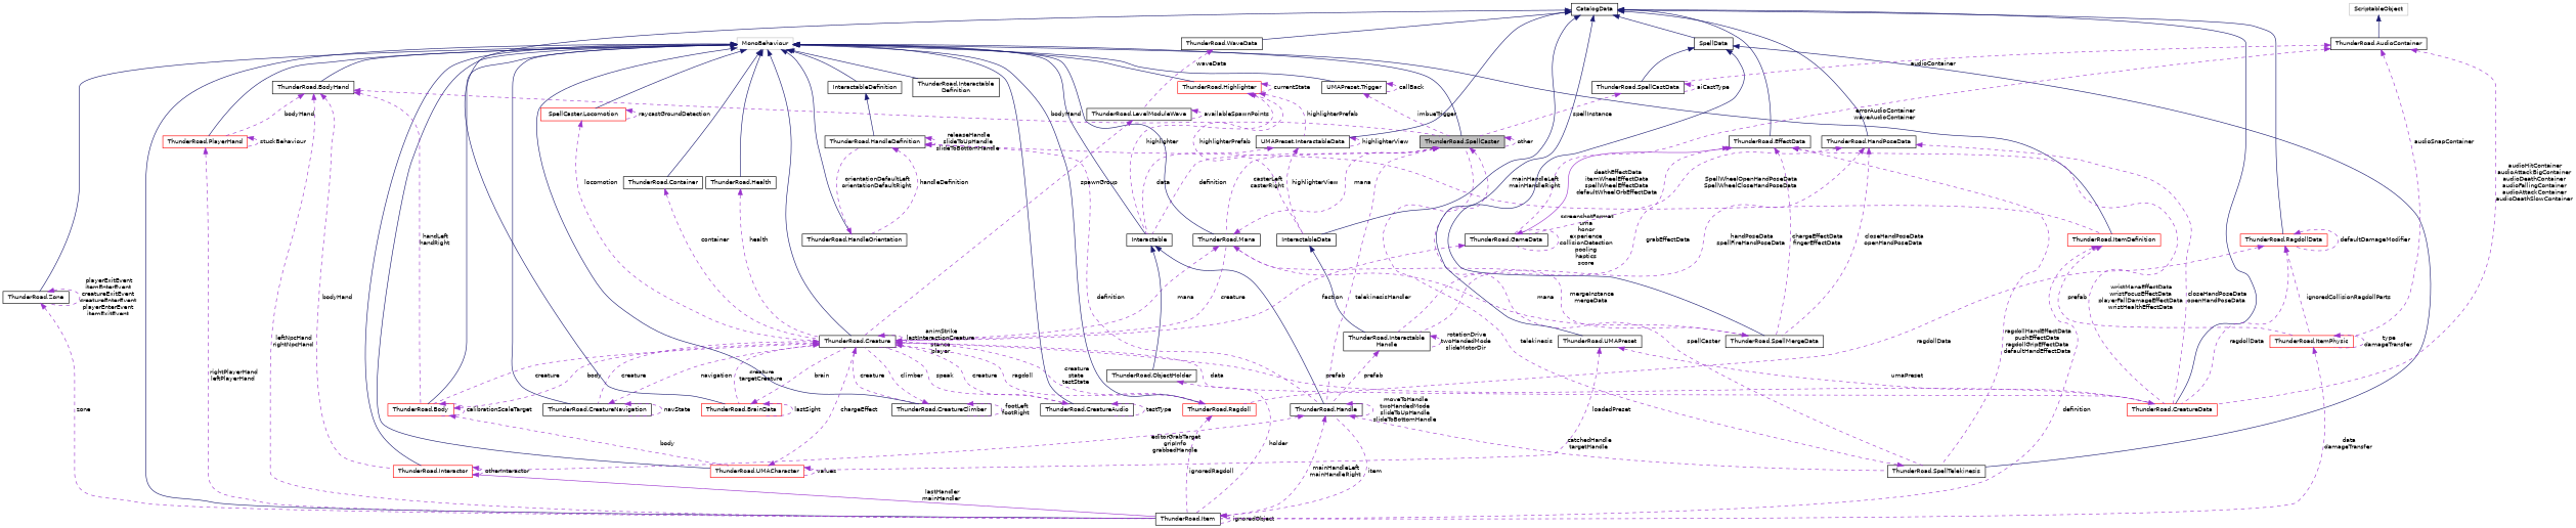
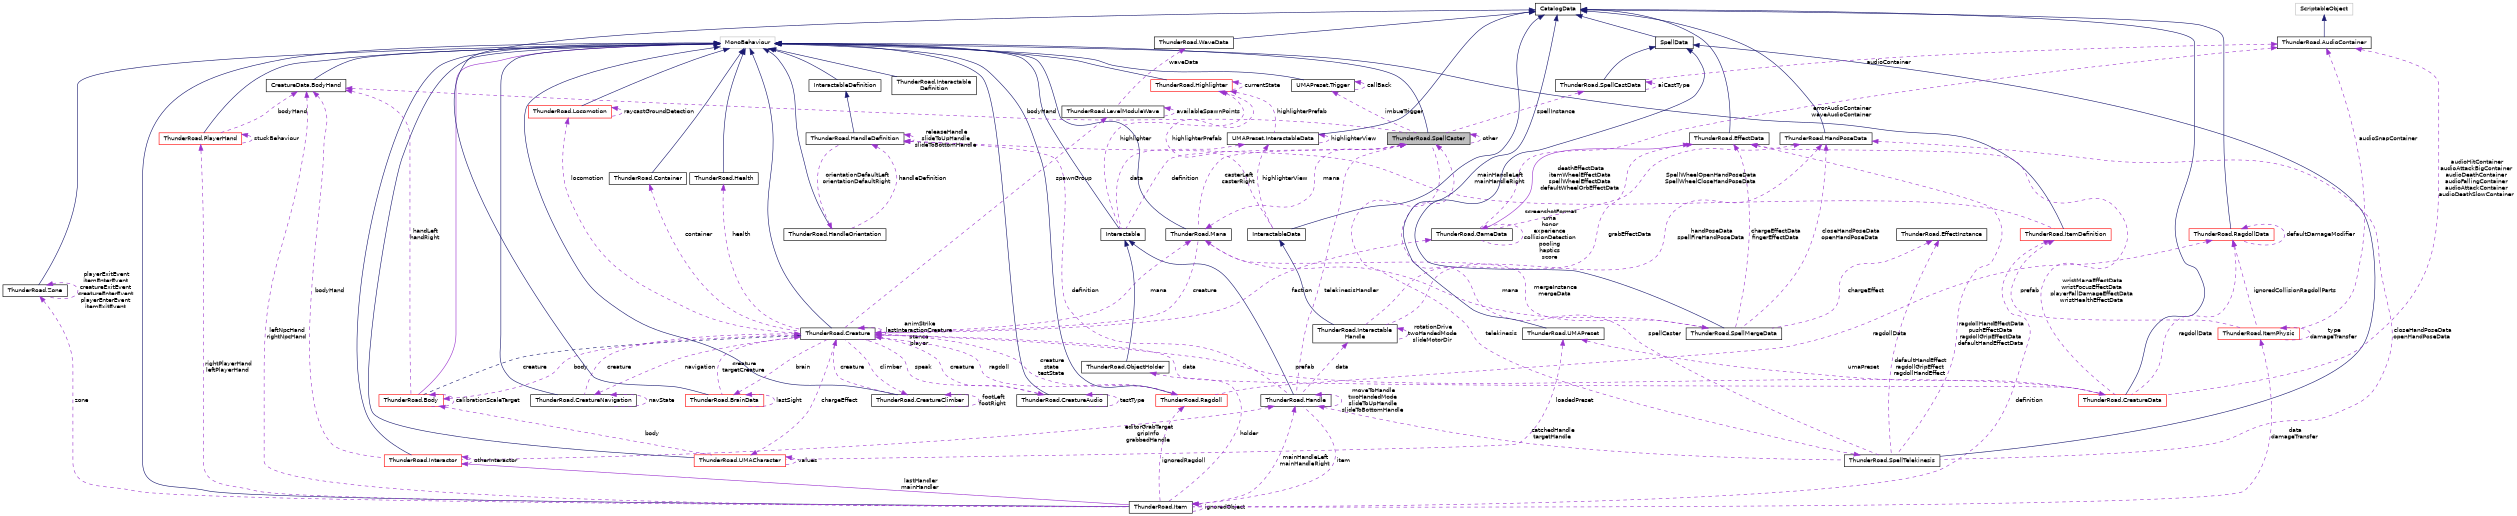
  digraph {
    node [color=black fillcolor=white fontname=Helvetica fontsize=10 shape=record style=filled]
    edge [color=darkorchid3 dir=back fontname=Helvetica fontsize=10 labelfontname=Helvetica labelfontsize=10 style=dashed]
    n1 [fillcolor=grey75 fontcolor=black height=0.2 label="ThunderRoad.SpellCaster" width=0.4]
    n2 [height=0.2 label="ThunderRoad.SpellTelekinesis" width=0.4]
    n3 [height=0.2 label="ThunderRoad.Handle" width=0.4]
    n4 [height=0.2 label="ThunderRoad.Mana" width=0.4]
    n5 [height=0.2 label=Interactable width=0.4]
    n6 [height=0.2 label="ThunderRoad.Item" width=0.4]
    n7 [color=red height=0.2 label="ThunderRoad.Interactor" width=0.4]
    n8 [height=0.2 label="ThunderRoad.Creature" width=0.4]
    n9 [height=0.2 label="ThunderRoad.SpellMergeData" width=0.4]
    n10 [color=grey75 height=0.2 label=MonoBehaviour width=0.4]
    n11 [color=red height=0.2 label="ThunderRoad.Highlighter" width=0.4]
    n12 [height=0.2 label="ThunderRoad.Interactable\lDefinition" width=0.4]
    n13 [height=0.2 label=InteractableDefinition width=0.4]
    n14 [height=0.2 label="ThunderRoad.HandleOrientation" width=0.4]
-   n15 [height=0.2 label="ThunderRoad.BodyHand" width=0.4]
+   n15 [height=0.2 label="CreatureData.BodyHand" width=0.4]
    n16 [color=red height=0.2 label="ThunderRoad.ItemDefinition" width=0.4]
    n17 [color=red height=0.2 label="ThunderRoad.Ragdoll" width=0.4]
    n18 [height=0.2 label="ThunderRoad.CreatureClimber" width=0.4]
    n19 [height=0.2 label="ThunderRoad.Health" width=0.4]
-   n20 [color=red height=0.2 label="SpellCaster.Locomotion" width=0.4]
+   n20 [color=red height=0.2 label="ThunderRoad.Locomotion" width=0.4]
    n21 [color=red height=0.2 label="ThunderRoad.Body" width=0.4]
    n22 [height=0.2 label="ThunderRoad.CreatureAudio" width=0.4]
    n23 [color=red height=0.2 label="ThunderRoad.UMACharacter" width=0.4]
    n24 [height=0.2 label="ThunderRoad.Container" width=0.4]
    n25 [height=0.2 label="ThunderRoad.CreatureNavigation" width=0.4]
    n26 [height=0.2 label="ThunderRoad.Zone" width=0.4]
    n27 [color=red height=0.2 label="ThunderRoad.PlayerHand" width=0.4]
    n28 [height=0.2 label="UMAPreset.Trigger" width=0.4]
    n29 [height=0.2 label="ThunderRoad.ObjectHolder" width=0.4]
    n30 [height=0.2 label="UMAPreset.InteractableData" width=0.4]
    n31 [height=0.2 label=InteractableData width=0.4]
    n32 [height=0.2 label="ThunderRoad.HandleDefinition" width=0.4]
    n33 [color=red height=0.2 label="ThunderRoad.ItemPhysic" width=0.4]
    n34 [color=red height=0.2 label="ThunderRoad.CreatureData" width=0.4]
    n35 [color=red height=0.2 label="ThunderRoad.BrainData" width=0.4]
    n36 [height=0.2 label=SpellData width=0.4]
    n37 [height=0.2 label="ThunderRoad.SpellCastData" width=0.4]
    n38 [height=0.2 label=CatalogData width=0.4]
    n39 [height=0.2 label="ThunderRoad.EffectData" width=0.4]
    n40 [height=0.2 label="ThunderRoad.HandPoseData" width=0.4]
    n41 [color=red height=0.2 label="ThunderRoad.RagdollData" width=0.4]
    n42 [height=0.2 label="ThunderRoad.WaveData" width=0.4]
    n43 [height=0.2 label="ThunderRoad.UMAPreset" width=0.4]
    n44 [height=0.2 label="ThunderRoad.Interactable\lHandle" width=0.4]
    n45 [height=0.2 label="ThunderRoad.GameData" width=0.4]
    n46 [height=0.2 label="ThunderRoad.LevelModuleWave" width=0.4]
    n47 [height=0.2 label="ThunderRoad.AudioContainer" width=0.4]
    n48 [color=grey75 height=0.2 label=ScriptableObject width=0.4]
+   n49 [height=0.2 label="ThunderRoad.EffectInstance" width=0.4]
    n1 -> n1 [label=" other"]
    n1 -> n2 [label=" spellCaster"]
    n1 -> n3 [label=" telekinesisHandler"]
    n1 -> n4 [label=" casterLeft\ncasterRight"]
    n1 -> n5 [label=" definition"]
    n2 -> n1 [label=" telekinesis"]
    n3 -> n2 [label=" catchedHandle\ntargetHandle"]
    n3 -> n3 [label=" moveToHandle\ntwoHandedMode\nslideToUpHandle\nslideToBottomHandle"]
    n3 -> n6 [label=" mainHandleLeft\nmainHandleRight"]
    n3 -> n7 [label=" editorGrabTarget\ngripInfo\ngrabbedHandle"]
    n4 -> n1 [label=" mana"]
    n4 -> n8 [label=" mana"]
    n4 -> n9 [label=" mana"]
    n5 -> n3 [color=midnightblue style=solid]
    n5 -> n29 [color=midnightblue style=solid]
    n6 -> n3 [label=" item"]
    n6 -> n6 [label=" ignoredObject"]
    n7 -> n6 [label=" lastHandler\nmainHandler" style=solid]
    n7 -> n7 [label=" otherInteractor"]
    n8 -> n4 [label=" creature"]
    n8 -> n8 [label=" animStrike\nlastInteractionCreature\nstance\nplayer"]
    n8 -> n17 [label=" creature\nstate\ntestState"]
    n8 -> n18 [label=" creature"]
-   n8 -> n21 [label=" creature"]
+   n8 -> n21 [color=midnightblue label=" creature"]
    n8 -> n22 [label=" creature"]
    n8 -> n25 [label=" creature"]
    n8 -> n34 [label=" prefab"]
    n8 -> n35 [label=" creature\ntargetCreature"]
    n9 -> n4 [label=" mergeInstance\nmergeData"]
    n10 -> n1 [color=midnightblue style=solid]
    n10 -> n4 [color=midnightblue style=solid]
    n10 -> n5 [color=midnightblue style=solid]
    n10 -> n6 [color=midnightblue style=solid]
    n10 -> n7 [color=midnightblue style=solid]
    n10 -> n8 [color=midnightblue style=solid]
    n10 -> n11 [color=midnightblue style=solid]
    n10 -> n12 [color=midnightblue style=solid]
    n10 -> n13 [color=midnightblue style=solid]
    n10 -> n14 [color=midnightblue style=solid]
    n10 -> n15 [color=midnightblue style=solid]
    n10 -> n16 [color=midnightblue style=solid]
    n10 -> n17 [color=midnightblue style=solid]
    n10 -> n18 [color=midnightblue style=solid]
    n10 -> n19 [color=midnightblue style=solid]
    n10 -> n20 [color=midnightblue style=solid]
-   n10 -> n21 [color=midnightblue style=solid]
+   n10 -> n21 [style=solid]
    n10 -> n22 [color=midnightblue style=solid]
    n10 -> n23 [color=midnightblue style=solid]
    n10 -> n24 [color=midnightblue style=solid]
    n10 -> n25 [color=midnightblue style=solid]
    n10 -> n26 [color=midnightblue style=solid]
    n10 -> n27 [color=midnightblue style=solid]
    n10 -> n28 [color=midnightblue style=solid]
    n11 -> n5 [label=" highlighter"]
    n11 -> n11 [label=" currentState"]
    n11 -> n30 [label=" highlighterPrefab"]
    n11 -> n31 [label=" highlighterPrefab"]
    n13 -> n32 [color=midnightblue style=solid]
    n14 -> n32 [label=" orientationDefaultLeft\norientationDefaultRight"]
    n15 -> n1 [label=" bodyHand"]
    n15 -> n6 [label=" leftNpcHand\nrightNpcHand"]
    n15 -> n7 [label=" bodyHand"]
    n15 -> n21 [label=" handLeft\nhandRight"]
    n15 -> n27 [label=" bodyHand"]
    n16 -> n6 [label=" definition"]
    n16 -> n33 [label=" prefab"]
    n17 -> n6 [label=" ignoredRagdoll"]
    n17 -> n8 [label=" ragdoll"]
    n18 -> n8 [label=" climber"]
    n18 -> n18 [label=" footLeft\nfootRight"]
    n19 -> n8 [label=" health"]
    n20 -> n8 [label=" locomotion"]
    n20 -> n20 [label=" raycastGroundDetection"]
    n21 -> n8 [label=" body"]
    n21 -> n21 [label=" calibrationScaleTarget"]
    n21 -> n23 [label=" body"]
    n22 -> n8 [label=" speak"]
    n22 -> n22 [label=" testType"]
    n23 -> n8 [label=" chargeEffect"]
    n23 -> n23 [label=" values"]
    n24 -> n8 [label=" container"]
    n25 -> n8 [label=" navigation"]
    n25 -> n25 [label=" navState"]
    n26 -> n6 [label=" zone"]
    n26 -> n26 [label=" playerExitEvent\nitemEnterEvent\ncreatureExitEvent\ncreatureEnterEvent\nplayerEnterEvent\nitemExitEvent"]
    n27 -> n6 [label=" rightPlayerHand\nleftPlayerHand"]
    n27 -> n27 [label=" stuckBehaviour"]
    n28 -> n1 [label=" imbueTrigger"]
    n28 -> n28 [label=" callBack"]
    n29 -> n6 [label=" holder"]
    n30 -> n5 [label=" data"]
    n30 -> n30 [label=" highlighterView"]
    n30 -> n31 [label=" highlighterView"]
    n31 -> n44 [color=midnightblue style=solid]
    n32 -> n3 [label=" definition"]
    n32 -> n14 [label=" handleDefinition"]
    n32 -> n16 [label=" mainHandleLeft\nmainHandleRight"]
    n32 -> n32 [label=" releaseHandle\nslideToUpHandle\nslideToBottomHandle"]
    n33 -> n6 [label=" data\ndamageTransfer"]
    n33 -> n33 [label=" type\ndamageTransfer"]
    n34 -> n8 [label=" data"]
    n35 -> n8 [label=" brain"]
    n35 -> n35 [label=" lastSight"]
    n36 -> n2 [color=midnightblue style=solid]
    n36 -> n9 [color=midnightblue style=solid]
    n36 -> n37 [color=midnightblue style=solid]
    n37 -> n1 [label=" spellInstance"]
    n37 -> n37 [label=" aiCastType"]
    n38 -> n30 [color=midnightblue style=solid]
    n38 -> n31 [color=midnightblue style=solid]
    n38 -> n34 [color=midnightblue style=solid]
    n38 -> n35 [color=midnightblue style=solid]
    n38 -> n36 [color=midnightblue style=solid]
    n38 -> n39 [color=midnightblue style=solid]
    n38 -> n40 [color=midnightblue style=solid]
    n38 -> n41 [color=midnightblue style=solid]
    n38 -> n42 [color=midnightblue style=solid]
    n38 -> n43 [color=midnightblue style=solid]
    n39 -> n2 [label=" ragdollHandEffectData\npushEffectData\nragdollGripEffectData\ndefaultHandEffectData"]
    n39 -> n9 [label=" chargeEffectData\nfingerEffectData"]
    n39 -> n34 [label=" wristManaEffectData\nwristFocusEffectData\nplayerFallDamageEffectData\nwristHealthEffectData"]
    n39 -> n44 [label=" grabEffectData"]
    n39 -> n45 [label=" deathEffectData\nitemWheelEffectData\nspellWheelEffectData\ndefaultWheelOrbEffectData" style=solid]
-   n40 -> n34 [label=" closeHandPoseData\nopenHandPoseData"]
+   n40 -> n2 [label=" closeHandPoseData\nopenHandPoseData"]
    n40 -> n9 [label=" closeHandPoseData\nopenHandPoseData"]
    n40 -> n44 [label=" handPoseData\nspellFireHandPoseData"]
    n40 -> n45 [label=" SpellWheelOpenHandPoseData\nSpellWheelCloseHandPoseData"]
    n41 -> n17 [label=" ragdollData"]
    n41 -> n33 [label=" ignoredCollisionRagdollParts"]
    n41 -> n34 [label=" ragdollData"]
    n41 -> n41 [label=" defaultDamageModifier"]
    n42 -> n46 [label=" waveData"]
    n43 -> n23 [label=" loadedPreset"]
    n43 -> n34 [label=" umaPreset"]
-   n44 -> n3 [label=" prefab"]
+   n44 -> n3 [label=" data"]
    n44 -> n44 [label=" rotationDrive\ntwoHandedMode\nslideMotorDir"]
    n45 -> n8 [label=" faction"]
    n45 -> n45 [label=" screenshotFormat\numa\nhonor\nexperience\ncollisionDetection\npooling\nhaptics\nscore"]
    n46 -> n8 [label=" spawnGroup"]
    n46 -> n46 [label=" availableSpawnPoints"]
    n47 -> n33 [label=" audioSnapContainer"]
    n47 -> n34 [label=" audioHitContainer\naudioAttackBigContainer\naudioDeathContainer\naudioFallingContainer\naudioAttackContainer\naudioDeathSlowContainer"]
    n47 -> n37 [label=" audioContainer"]
    n47 -> n45 [label=" errorAudioContainer\nwaveAudioContainer"]
    n48 -> n47 [color=midnightblue style=solid]
+   n49 -> n2 [label=" defaultHandEffect\nragdollGripEffect\nragdollHandEffect"]
+   n49 -> n9 [label=" chargeEffect"]
  }
